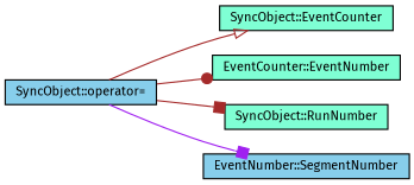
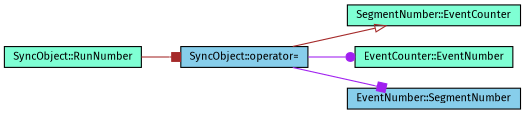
  digraph {
    fontname="Fira Sans"
    rankdir=LR
    node [color=black fillcolor=aquamarine fontname="Fira Sans" fontsize=10 shape=record style=filled]
    edge [arrowhead=box color=brown fontname="Fira Sans" fontsize=10 labelfontname=FreeSans labelfontsize=10 style=solid]
    n1 [fillcolor=skyblue fontcolor=black height=0.2 label="SyncObject::operator=" width=0.4]
-   n2 [height=0.2 label="SyncObject::EventCounter" width=0.4]
+   n2 [height=0.2 label="SegmentNumber::EventCounter" width=0.4]
    n3 [height=0.2 label="EventCounter::EventNumber" width=0.4]
    n4 [height=0.2 label="SyncObject::RunNumber" width=0.4]
    n5 [fillcolor=skyblue height=0.2 label="EventNumber::SegmentNumber" width=0.4]
    n1 -> n2 [arrowhead=onormal]
-   n1 -> n3 [arrowhead=dot]
-   n1 -> n4
+   n1 -> n3 [arrowhead=dot color=purple]
+   n4 -> n1
    n1 -> n5 [color=purple]
  }
